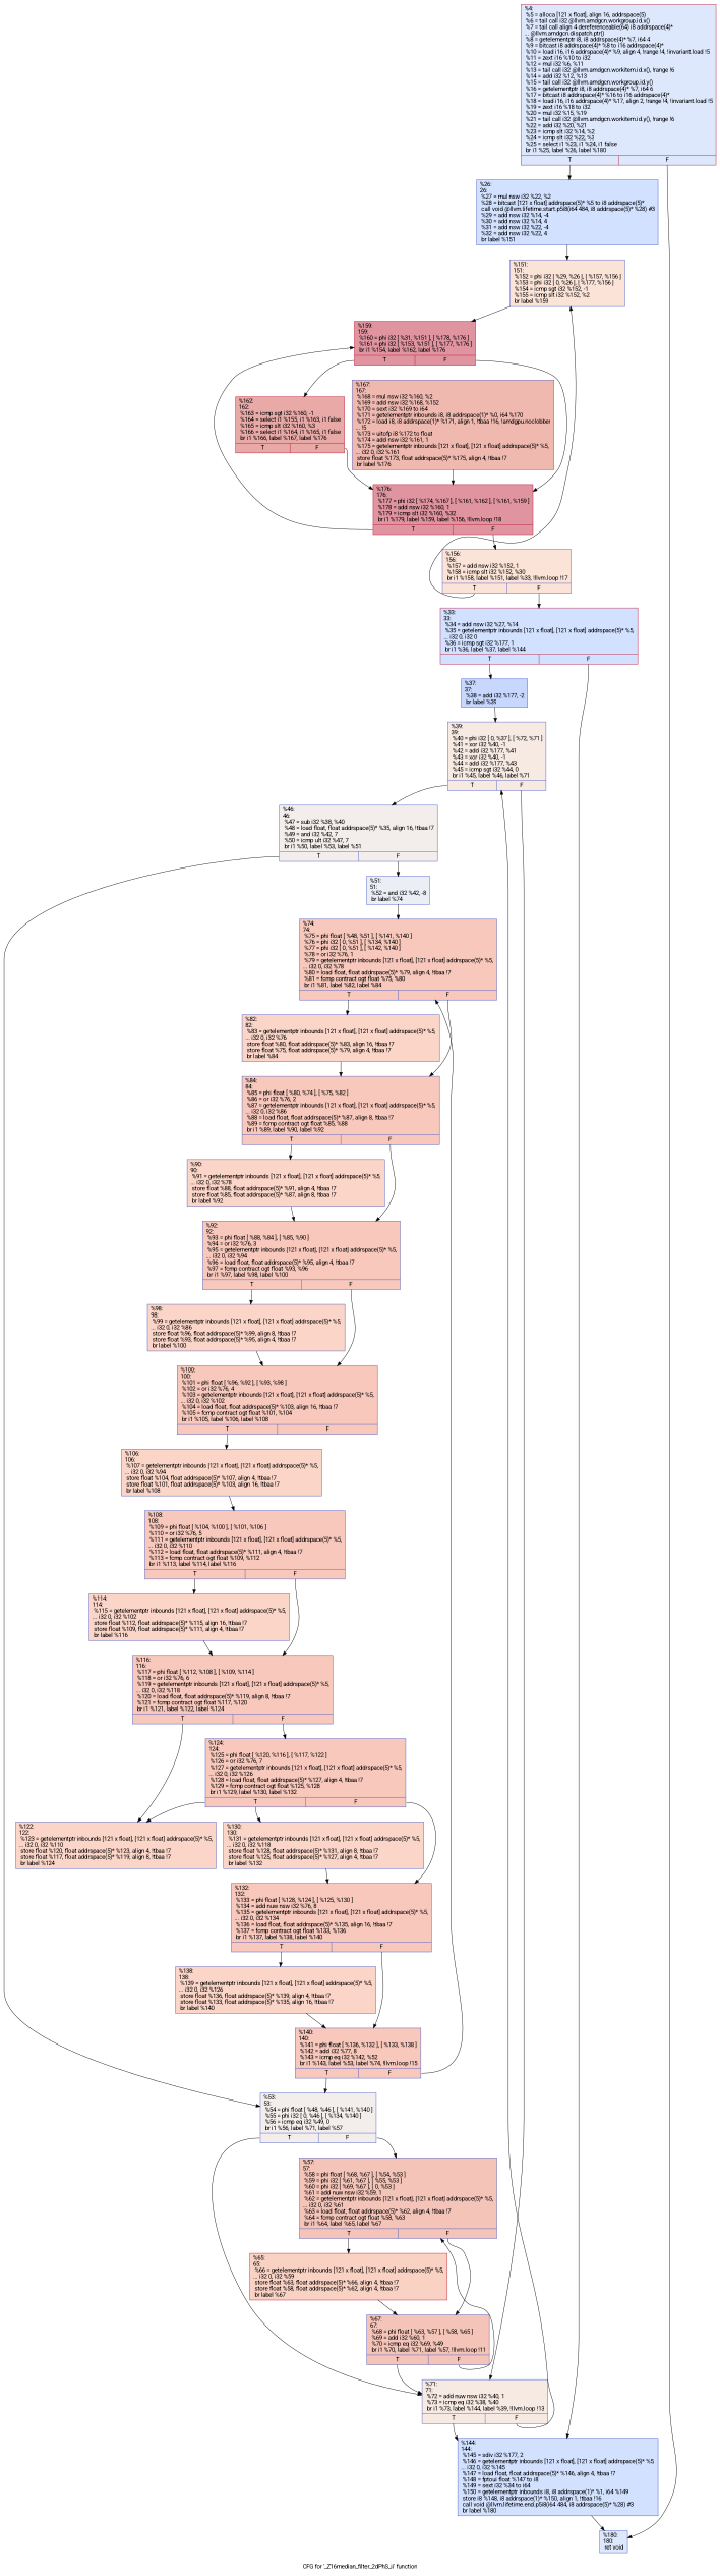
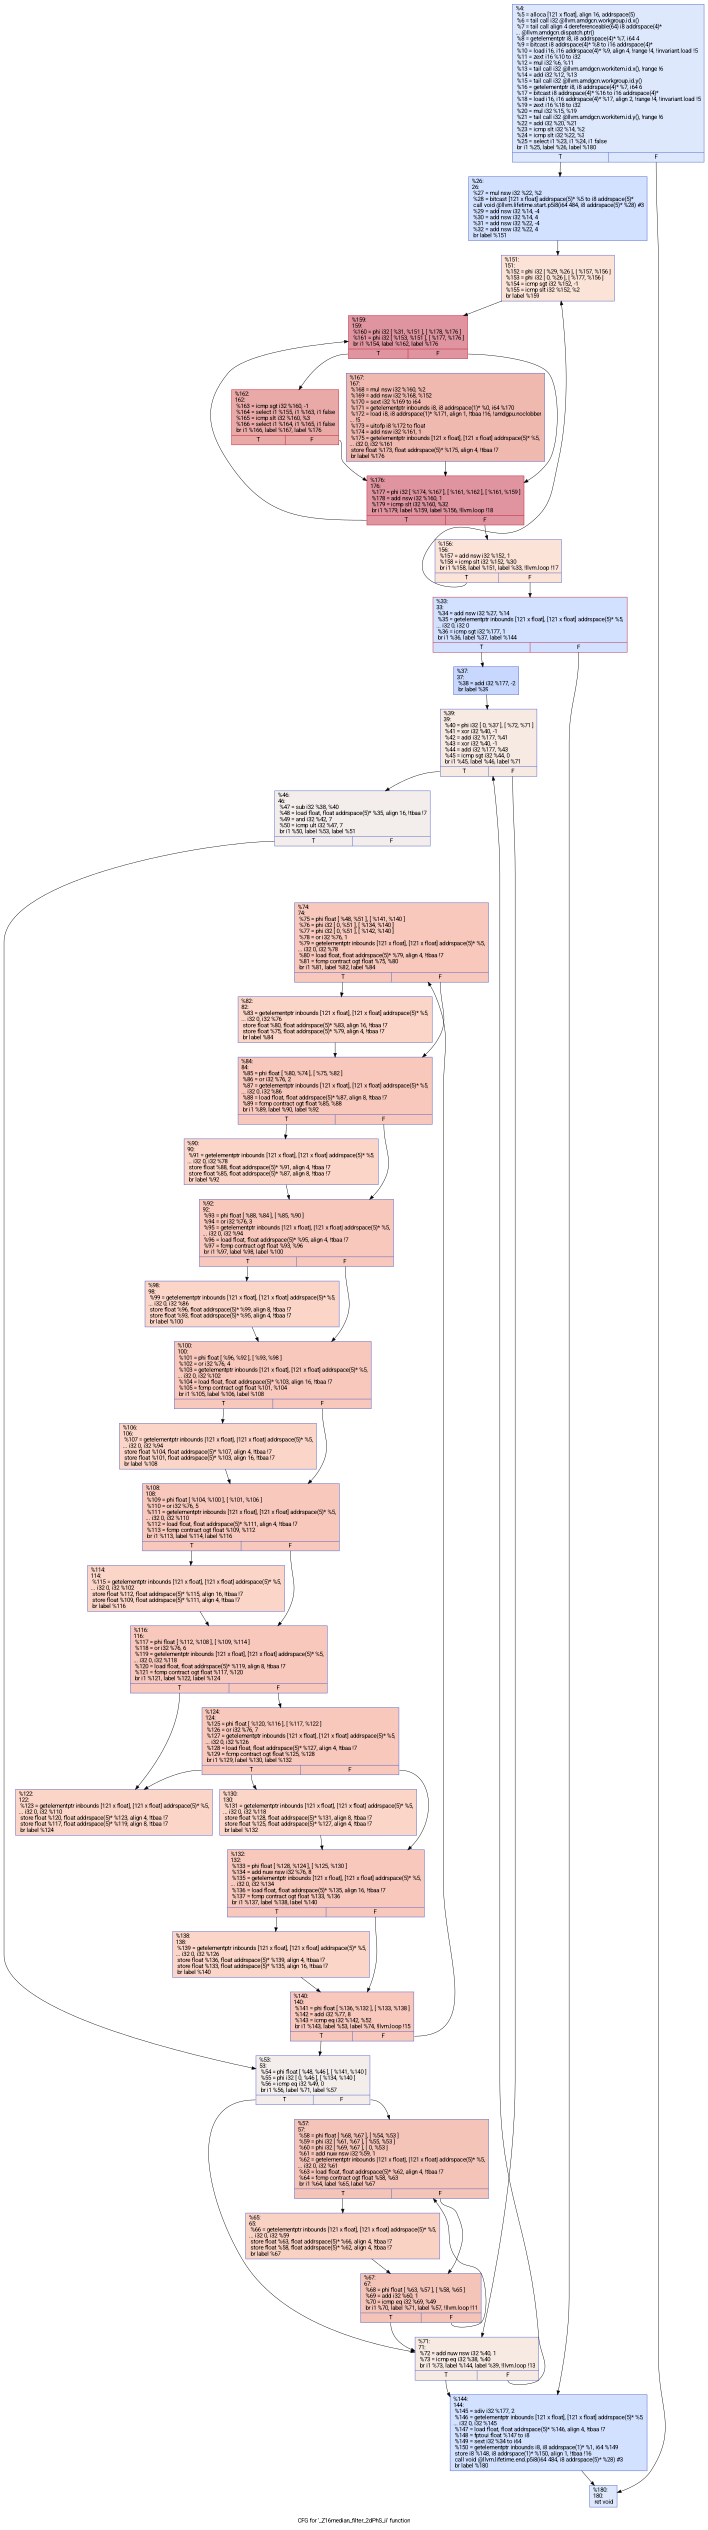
  digraph {
    fontname=Roboto
    label="CFG for '_Z16median_filter_2dPhS_ii' function"
    node [color="#3d50c3ff" fillcolor="#ed836670" fontname=Roboto shape=record style=filled]
    edge [fontname=Roboto tailport=s0]
-   n1 [color="#b70d28ff" fillcolor="#b2ccfb70" label="{%4:\l  %5 = alloca [121 x float], align 16, addrspace(5)\l  %6 = tail call i32 @llvm.amdgcn.workgroup.id.x()\l  %7 = tail call align 4 dereferenceable(64) i8 addrspace(4)*\l... @llvm.amdgcn.dispatch.ptr()\l  %8 = getelementptr i8, i8 addrspace(4)* %7, i64 4\l  %9 = bitcast i8 addrspace(4)* %8 to i16 addrspace(4)*\l  %10 = load i16, i16 addrspace(4)* %9, align 4, !range !4, !invariant.load !5\l  %11 = zext i16 %10 to i32\l  %12 = mul i32 %6, %11\l  %13 = tail call i32 @llvm.amdgcn.workitem.id.x(), !range !6\l  %14 = add i32 %12, %13\l  %15 = tail call i32 @llvm.amdgcn.workgroup.id.y()\l  %16 = getelementptr i8, i8 addrspace(4)* %7, i64 6\l  %17 = bitcast i8 addrspace(4)* %16 to i16 addrspace(4)*\l  %18 = load i16, i16 addrspace(4)* %17, align 2, !range !4, !invariant.load !5\l  %19 = zext i16 %18 to i32\l  %20 = mul i32 %15, %19\l  %21 = tail call i32 @llvm.amdgcn.workitem.id.y(), !range !6\l  %22 = add i32 %20, %21\l  %23 = icmp slt i32 %14, %2\l  %24 = icmp slt i32 %22, %3\l  %25 = select i1 %23, i1 %24, i1 false\l  br i1 %25, label %26, label %180\l|{<s0>T|<s1>F}}"]
+   n1 [fillcolor="#b2ccfb70" label="{%4:\l  %5 = alloca [121 x float], align 16, addrspace(5)\l  %6 = tail call i32 @llvm.amdgcn.workgroup.id.x()\l  %7 = tail call align 4 dereferenceable(64) i8 addrspace(4)*\l... @llvm.amdgcn.dispatch.ptr()\l  %8 = getelementptr i8, i8 addrspace(4)* %7, i64 4\l  %9 = bitcast i8 addrspace(4)* %8 to i16 addrspace(4)*\l  %10 = load i16, i16 addrspace(4)* %9, align 4, !range !4, !invariant.load !5\l  %11 = zext i16 %10 to i32\l  %12 = mul i32 %6, %11\l  %13 = tail call i32 @llvm.amdgcn.workitem.id.x(), !range !6\l  %14 = add i32 %12, %13\l  %15 = tail call i32 @llvm.amdgcn.workgroup.id.y()\l  %16 = getelementptr i8, i8 addrspace(4)* %7, i64 6\l  %17 = bitcast i8 addrspace(4)* %16 to i16 addrspace(4)*\l  %18 = load i16, i16 addrspace(4)* %17, align 2, !range !4, !invariant.load !5\l  %19 = zext i16 %18 to i32\l  %20 = mul i32 %15, %19\l  %21 = tail call i32 @llvm.amdgcn.workitem.id.y(), !range !6\l  %22 = add i32 %20, %21\l  %23 = icmp slt i32 %14, %2\l  %24 = icmp slt i32 %22, %3\l  %25 = select i1 %23, i1 %24, i1 false\l  br i1 %25, label %26, label %180\l|{<s0>T|<s1>F}}"]
    n2 [fillcolor="#9abbff70" label="{%26:\l26:                                               \l  %27 = mul nsw i32 %22, %2\l  %28 = bitcast [121 x float] addrspace(5)* %5 to i8 addrspace(5)*\l  call void @llvm.lifetime.start.p5i8(i64 484, i8 addrspace(5)* %28) #3\l  %29 = add nsw i32 %14, -4\l  %30 = add nsw i32 %14, 4\l  %31 = add nsw i32 %22, -4\l  %32 = add nsw i32 %22, 4\l  br label %151\l}"]
    n3 [fillcolor="#b2ccfb70" label="{%180:\l180:                                              \l  ret void\l}"]
    n4 [fillcolor="#f6bfa670" label="{%151:\l151:                                              \l  %152 = phi i32 [ %29, %26 ], [ %157, %156 ]\l  %153 = phi i32 [ 0, %26 ], [ %177, %156 ]\l  %154 = icmp sgt i32 %152, -1\l  %155 = icmp slt i32 %152, %2\l  br label %159\l}"]
    n5 [color="#b70d28ff" fillcolor="#b70d2870" label="{%159:\l159:                                              \l  %160 = phi i32 [ %31, %151 ], [ %178, %176 ]\l  %161 = phi i32 [ %153, %151 ], [ %177, %176 ]\l  br i1 %154, label %162, label %176\l|{<s0>T|<s1>F}}"]
    n6 [color="#b70d28ff" fillcolor="#ca3b3770" label="{%162:\l162:                                              \l  %163 = icmp sgt i32 %160, -1\l  %164 = select i1 %155, i1 %163, i1 false\l  %165 = icmp slt i32 %160, %3\l  %166 = select i1 %164, i1 %165, i1 false\l  br i1 %166, label %167, label %176\l|{<s0>T|<s1>F}}"]
    n7 [color="#b70d28ff" fillcolor="#b70d2870" label="{%176:\l176:                                              \l  %177 = phi i32 [ %174, %167 ], [ %161, %162 ], [ %161, %159 ]\l  %178 = add nsw i32 %160, 1\l  %179 = icmp slt i32 %160, %32\l  br i1 %179, label %159, label %156, !llvm.loop !18\l|{<s0>T|<s1>F}}"]
    n8 [color="#b70d28ff" fillcolor="#9abbff70" label="{%33:\l33:                                               \l  %34 = add nsw i32 %27, %14\l  %35 = getelementptr inbounds [121 x float], [121 x float] addrspace(5)* %5,\l... i32 0, i32 0\l  %36 = icmp sgt i32 %177, 1\l  br i1 %36, label %37, label %144\l|{<s0>T|<s1>F}}"]
    n9 [fillcolor="#81a4fb70" label="{%37:\l37:                                               \l  %38 = add i32 %177, -2\l  br label %39\l}"]
    n10 [fillcolor="#9abbff70" label="{%144:\l144:                                              \l  %145 = sdiv i32 %177, 2\l  %146 = getelementptr inbounds [121 x float], [121 x float] addrspace(5)* %5,\l... i32 0, i32 %145\l  %147 = load float, float addrspace(5)* %146, align 4, !tbaa !7\l  %148 = fptoui float %147 to i8\l  %149 = sext i32 %34 to i64\l  %150 = getelementptr inbounds i8, i8 addrspace(1)* %1, i64 %149\l  store i8 %148, i8 addrspace(1)* %150, align 1, !tbaa !16\l  call void @llvm.lifetime.end.p5i8(i64 484, i8 addrspace(5)* %28) #3\l  br label %180\l}"]
    n11 [fillcolor="#eed0c070" label="{%39:\l39:                                               \l  %40 = phi i32 [ 0, %37 ], [ %72, %71 ]\l  %41 = xor i32 %40, -1\l  %42 = add i32 %177, %41\l  %43 = xor i32 %40, -1\l  %44 = add i32 %177, %43\l  %45 = icmp sgt i32 %44, 0\l  br i1 %45, label %46, label %71\l|{<s0>T|<s1>F}}"]
    n12 [fillcolor="#e3d9d370" label="{%46:\l46:                                               \l  %47 = sub i32 %38, %40\l  %48 = load float, float addrspace(5)* %35, align 16, !tbaa !7\l  %49 = and i32 %42, 7\l  %50 = icmp ult i32 %47, 7\l  br i1 %50, label %53, label %51\l|{<s0>T|<s1>F}}"]
    n13 [fillcolor="#eed0c070" label="{%71:\l71:                                               \l  %72 = add nuw nsw i32 %40, 1\l  %73 = icmp eq i32 %38, %40\l  br i1 %73, label %144, label %39, !llvm.loop !13\l|{<s0>T|<s1>F}}"]
    n14 [fillcolor="#e3d9d370" label="{%53:\l53:                                               \l  %54 = phi float [ %48, %46 ], [ %141, %140 ]\l  %55 = phi i32 [ 0, %46 ], [ %134, %140 ]\l  %56 = icmp eq i32 %49, 0\l  br i1 %56, label %71, label %57\l|{<s0>T|<s1>F}}"]
-   n15 [fillcolor="#d1dae970" label="{%51:\l51:                                               \l  %52 = and i32 %42, -8\l  br label %74\l}"]
    n16 [fillcolor="#e97a5f70" label="{%57:\l57:                                               \l  %58 = phi float [ %68, %67 ], [ %54, %53 ]\l  %59 = phi i32 [ %61, %67 ], [ %55, %53 ]\l  %60 = phi i32 [ %69, %67 ], [ 0, %53 ]\l  %61 = add nuw nsw i32 %59, 1\l  %62 = getelementptr inbounds [121 x float], [121 x float] addrspace(5)* %5,\l... i32 0, i32 %61\l  %63 = load float, float addrspace(5)* %62, align 4, !tbaa !7\l  %64 = fcmp contract ogt float %58, %63\l  br i1 %64, label %65, label %67\l|{<s0>T|<s1>F}}"]
    n17 [label="{%74:\l74:                                               \l  %75 = phi float [ %48, %51 ], [ %141, %140 ]\l  %76 = phi i32 [ 0, %51 ], [ %134, %140 ]\l  %77 = phi i32 [ 0, %51 ], [ %142, %140 ]\l  %78 = or i32 %76, 1\l  %79 = getelementptr inbounds [121 x float], [121 x float] addrspace(5)* %5,\l... i32 0, i32 %78\l  %80 = load float, float addrspace(5)* %79, align 4, !tbaa !7\l  %81 = fcmp contract ogt float %75, %80\l  br i1 %81, label %82, label %84\l|{<s0>T|<s1>F}}"]
-   n18 [color="#b70d28ff" fillcolor="#f4987a70" label="{%65:\l65:                                               \l  %66 = getelementptr inbounds [121 x float], [121 x float] addrspace(5)* %5,\l... i32 0, i32 %59\l  store float %63, float addrspace(5)* %66, align 4, !tbaa !7\l  store float %58, float addrspace(5)* %62, align 4, !tbaa !7\l  br label %67\l}"]
+   n18 [fillcolor="#f4987a70" label="{%65:\l65:                                               \l  %66 = getelementptr inbounds [121 x float], [121 x float] addrspace(5)* %5,\l... i32 0, i32 %59\l  store float %63, float addrspace(5)* %66, align 4, !tbaa !7\l  store float %58, float addrspace(5)* %62, align 4, !tbaa !7\l  br label %67\l}"]
    n19 [fillcolor="#e97a5f70" label="{%67:\l67:                                               \l  %68 = phi float [ %63, %57 ], [ %58, %65 ]\l  %69 = add i32 %60, 1\l  %70 = icmp eq i32 %69, %49\l  br i1 %70, label %71, label %57, !llvm.loop !11\l|{<s0>T|<s1>F}}"]
    n20 [fillcolor="#f5a08170" label="{%82:\l82:                                               \l  %83 = getelementptr inbounds [121 x float], [121 x float] addrspace(5)* %5,\l... i32 0, i32 %76\l  store float %80, float addrspace(5)* %83, align 16, !tbaa !7\l  store float %75, float addrspace(5)* %79, align 4, !tbaa !7\l  br label %84\l}"]
    n21 [label="{%84:\l84:                                               \l  %85 = phi float [ %80, %74 ], [ %75, %82 ]\l  %86 = or i32 %76, 2\l  %87 = getelementptr inbounds [121 x float], [121 x float] addrspace(5)* %5,\l... i32 0, i32 %86\l  %88 = load float, float addrspace(5)* %87, align 8, !tbaa !7\l  %89 = fcmp contract ogt float %85, %88\l  br i1 %89, label %90, label %92\l|{<s0>T|<s1>F}}"]
    n22 [fillcolor="#f5a08170" label="{%90:\l90:                                               \l  %91 = getelementptr inbounds [121 x float], [121 x float] addrspace(5)* %5,\l... i32 0, i32 %78\l  store float %88, float addrspace(5)* %91, align 4, !tbaa !7\l  store float %85, float addrspace(5)* %87, align 8, !tbaa !7\l  br label %92\l}"]
    n23 [label="{%92:\l92:                                               \l  %93 = phi float [ %88, %84 ], [ %85, %90 ]\l  %94 = or i32 %76, 3\l  %95 = getelementptr inbounds [121 x float], [121 x float] addrspace(5)* %5,\l... i32 0, i32 %94\l  %96 = load float, float addrspace(5)* %95, align 4, !tbaa !7\l  %97 = fcmp contract ogt float %93, %96\l  br i1 %97, label %98, label %100\l|{<s0>T|<s1>F}}"]
    n24 [fillcolor="#f5a08170" label="{%98:\l98:                                               \l  %99 = getelementptr inbounds [121 x float], [121 x float] addrspace(5)* %5,\l... i32 0, i32 %86\l  store float %96, float addrspace(5)* %99, align 8, !tbaa !7\l  store float %93, float addrspace(5)* %95, align 4, !tbaa !7\l  br label %100\l}"]
    n25 [label="{%100:\l100:                                              \l  %101 = phi float [ %96, %92 ], [ %93, %98 ]\l  %102 = or i32 %76, 4\l  %103 = getelementptr inbounds [121 x float], [121 x float] addrspace(5)* %5,\l... i32 0, i32 %102\l  %104 = load float, float addrspace(5)* %103, align 16, !tbaa !7\l  %105 = fcmp contract ogt float %101, %104\l  br i1 %105, label %106, label %108\l|{<s0>T|<s1>F}}"]
    n26 [fillcolor="#f5a08170" label="{%106:\l106:                                              \l  %107 = getelementptr inbounds [121 x float], [121 x float] addrspace(5)* %5,\l... i32 0, i32 %94\l  store float %104, float addrspace(5)* %107, align 4, !tbaa !7\l  store float %101, float addrspace(5)* %103, align 16, !tbaa !7\l  br label %108\l}"]
    n27 [label="{%108:\l108:                                              \l  %109 = phi float [ %104, %100 ], [ %101, %106 ]\l  %110 = or i32 %76, 5\l  %111 = getelementptr inbounds [121 x float], [121 x float] addrspace(5)* %5,\l... i32 0, i32 %110\l  %112 = load float, float addrspace(5)* %111, align 4, !tbaa !7\l  %113 = fcmp contract ogt float %109, %112\l  br i1 %113, label %114, label %116\l|{<s0>T|<s1>F}}"]
    n28 [fillcolor="#f5a08170" label="{%114:\l114:                                              \l  %115 = getelementptr inbounds [121 x float], [121 x float] addrspace(5)* %5,\l... i32 0, i32 %102\l  store float %112, float addrspace(5)* %115, align 16, !tbaa !7\l  store float %109, float addrspace(5)* %111, align 4, !tbaa !7\l  br label %116\l}"]
    n29 [label="{%116:\l116:                                              \l  %117 = phi float [ %112, %108 ], [ %109, %114 ]\l  %118 = or i32 %76, 6\l  %119 = getelementptr inbounds [121 x float], [121 x float] addrspace(5)* %5,\l... i32 0, i32 %118\l  %120 = load float, float addrspace(5)* %119, align 8, !tbaa !7\l  %121 = fcmp contract ogt float %117, %120\l  br i1 %121, label %122, label %124\l|{<s0>T|<s1>F}}"]
    n30 [fillcolor="#f5a08170" label="{%122:\l122:                                              \l  %123 = getelementptr inbounds [121 x float], [121 x float] addrspace(5)* %5,\l... i32 0, i32 %110\l  store float %120, float addrspace(5)* %123, align 4, !tbaa !7\l  store float %117, float addrspace(5)* %119, align 8, !tbaa !7\l  br label %124\l}"]
    n31 [label="{%124:\l124:                                              \l  %125 = phi float [ %120, %116 ], [ %117, %122 ]\l  %126 = or i32 %76, 7\l  %127 = getelementptr inbounds [121 x float], [121 x float] addrspace(5)* %5,\l... i32 0, i32 %126\l  %128 = load float, float addrspace(5)* %127, align 4, !tbaa !7\l  %129 = fcmp contract ogt float %125, %128\l  br i1 %129, label %130, label %132\l|{<s0>T|<s1>F}}"]
    n32 [fillcolor="#f5a08170" label="{%130:\l130:                                              \l  %131 = getelementptr inbounds [121 x float], [121 x float] addrspace(5)* %5,\l... i32 0, i32 %118\l  store float %128, float addrspace(5)* %131, align 8, !tbaa !7\l  store float %125, float addrspace(5)* %127, align 4, !tbaa !7\l  br label %132\l}"]
    n33 [label="{%132:\l132:                                              \l  %133 = phi float [ %128, %124 ], [ %125, %130 ]\l  %134 = add nuw nsw i32 %76, 8\l  %135 = getelementptr inbounds [121 x float], [121 x float] addrspace(5)* %5,\l... i32 0, i32 %134\l  %136 = load float, float addrspace(5)* %135, align 16, !tbaa !7\l  %137 = fcmp contract ogt float %133, %136\l  br i1 %137, label %138, label %140\l|{<s0>T|<s1>F}}"]
    n34 [fillcolor="#f5a08170" label="{%138:\l138:                                              \l  %139 = getelementptr inbounds [121 x float], [121 x float] addrspace(5)* %5,\l... i32 0, i32 %126\l  store float %136, float addrspace(5)* %139, align 4, !tbaa !7\l  store float %133, float addrspace(5)* %135, align 16, !tbaa !7\l  br label %140\l}"]
    n35 [label="{%140:\l140:                                              \l  %141 = phi float [ %136, %132 ], [ %133, %138 ]\l  %142 = add i32 %77, 8\l  %143 = icmp eq i32 %142, %52\l  br i1 %143, label %53, label %74, !llvm.loop !15\l|{<s0>T|<s1>F}}"]
    n36 [fillcolor="#f6bfa670" label="{%156:\l156:                                              \l  %157 = add nsw i32 %152, 1\l  %158 = icmp slt i32 %152, %30\l  br i1 %158, label %151, label %33, !llvm.loop !17\l|{<s0>T|<s1>F}}"]
    n37 [fillcolor="#de614d70" label="{%167:\l167:                                              \l  %168 = mul nsw i32 %160, %2\l  %169 = add nsw i32 %168, %152\l  %170 = sext i32 %169 to i64\l  %171 = getelementptr inbounds i8, i8 addrspace(1)* %0, i64 %170\l  %172 = load i8, i8 addrspace(1)* %171, align 1, !tbaa !16, !amdgpu.noclobber\l... !5\l  %173 = uitofp i8 %172 to float\l  %174 = add nsw i32 %161, 1\l  %175 = getelementptr inbounds [121 x float], [121 x float] addrspace(5)* %5,\l... i32 0, i32 %161\l  store float %173, float addrspace(5)* %175, align 4, !tbaa !7\l  br label %176\l}"]
    n1 -> n2
    n1 -> n3 [tailport=s1]
    n2 -> n4
    n4 -> n5
    n5 -> n6
    n5 -> n7 [tailport=s1]
    n6 -> n7 [tailport=s1]
    n7 -> n5
    n7 -> n36 [tailport=s1]
    n8 -> n9
    n8 -> n10 [tailport=s1]
    n9 -> n11
    n10 -> n3
    n11 -> n12
    n11 -> n13 [tailport=s1]
    n12 -> n14
-   n12 -> n15 [tailport=s1]
    n13 -> n10
    n13 -> n11 [tailport=s1]
    n14 -> n13
    n14 -> n16 [tailport=s1]
-   n15 -> n17
    n16 -> n18
    n16 -> n19 [tailport=s1]
    n17 -> n20
    n17 -> n21 [tailport=s1]
    n18 -> n19
    n19 -> n13
    n19 -> n16 [tailport=s1]
    n20 -> n21
    n21 -> n22
    n21 -> n23 [tailport=s1]
    n22 -> n23
    n23 -> n24
    n23 -> n25 [tailport=s1]
    n24 -> n25
    n25 -> n26
+   n25 -> n27 [tailport=s1]
    n26 -> n27
    n27 -> n28
    n27 -> n29 [tailport=s1]
    n28 -> n29
    n29 -> n30
    n29 -> n31 [tailport=s1]
    n31 -> n30
    n31 -> n32
    n31 -> n33 [tailport=s1]
    n32 -> n33
    n33 -> n34
    n33 -> n35 [tailport=s1]
    n34 -> n35
    n35 -> n14
    n35 -> n17 [tailport=s1]
    n36 -> n4
    n36 -> n8 [tailport=s1]
    n37 -> n7
  }
